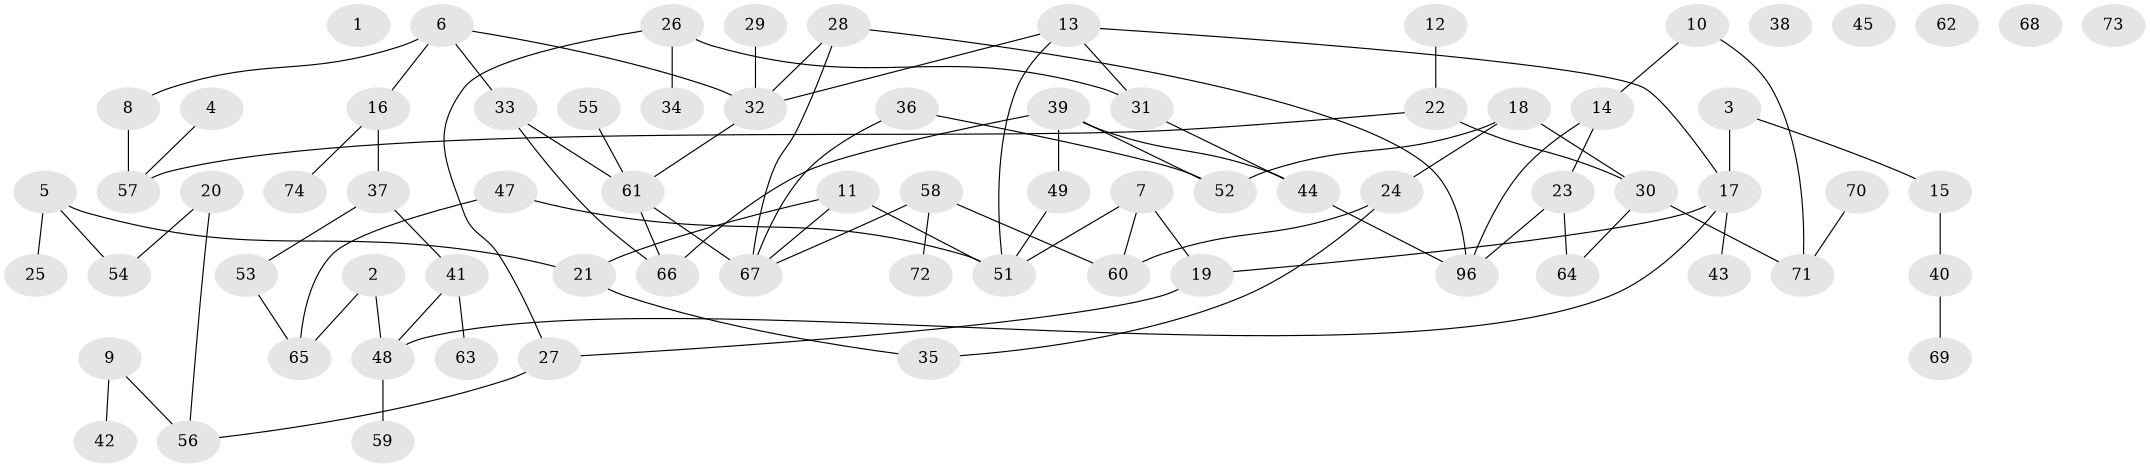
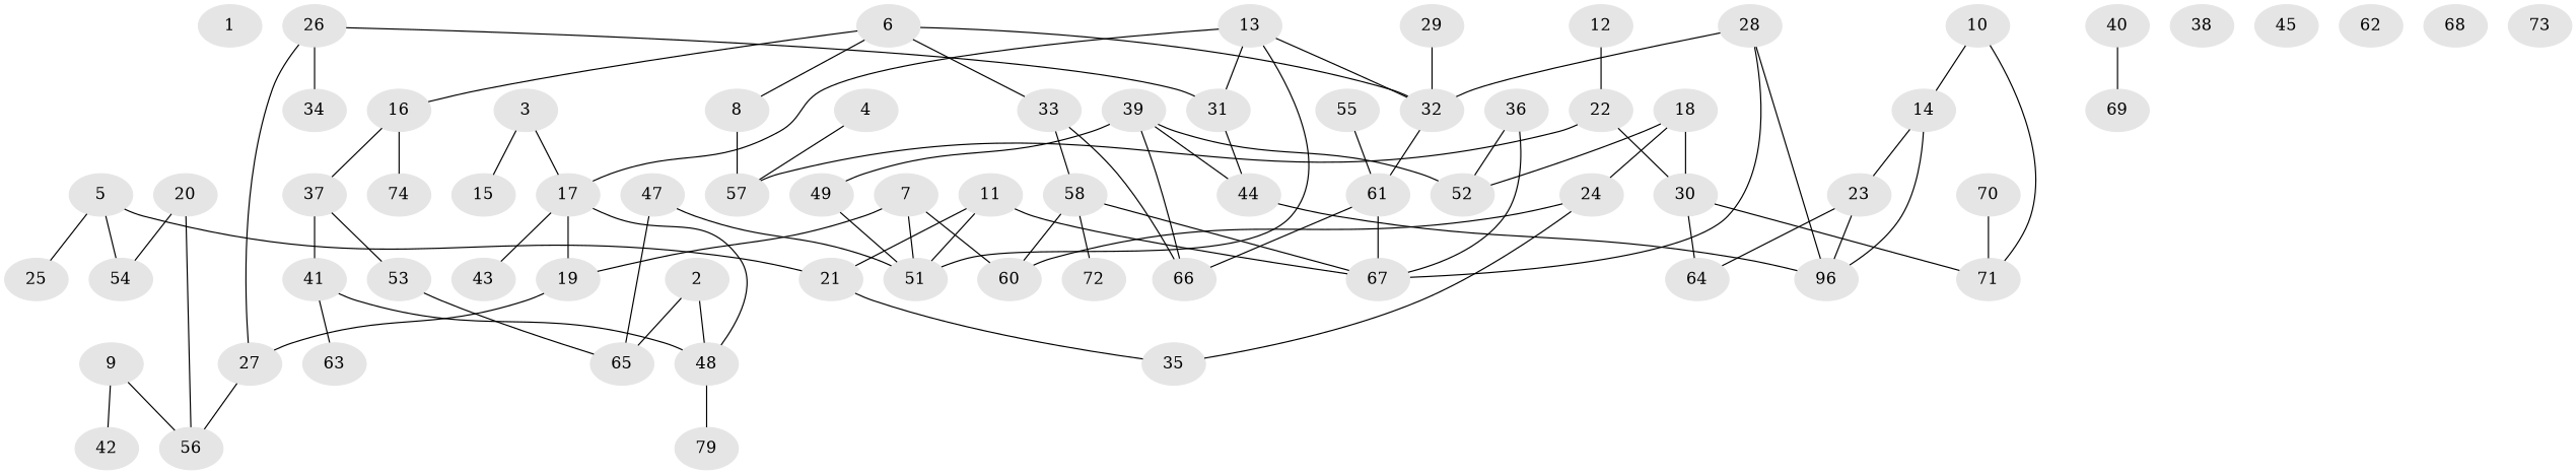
  graph {
    node [color=gray90 style=filled]
    1
    2
    48
    65
-   59
+   59 [label=79]
    3
    15
    17
    40
    19
    43
    4
    57
    5
    21
    25
    54
    35
    6
    8
    16
    32
    33
    37
    74
    61
    58
    66
    7
    51
    60
    27
    9
    42
    56
    10
    14
    71
    23
    n40 [label=96]
    11
    67
    55
    12
    22
    30
    13
    31
    44
    64
    69
    41
    53
    18
    24
    52
    20
    26
    34
    28
    29
    72
    36
    63
    38
    39
    49
    45
    47
    62
    68
    70
    73
    2 -- 48
    2 -- 65
    48 -- 59
    3 -- 15
    3 -- 17
-   15 -- 40
    17 -- 48
    17 -- 19
    17 -- 43
    40 -- 69
    19 -- 27
    4 -- 57
    5 -- 21
    5 -- 25
    5 -- 54
    21 -- 35
    6 -- 8
    6 -- 16
    6 -- 32
    6 -- 33
    8 -- 57
    16 -- 37
    16 -- 74
    32 -- 61
-   33 -- 61
+   33 -- 58
    33 -- 66
    37 -- 41
    37 -- 53
    61 -- 66
    61 -- 67
    58 -- 60
    58 -- 67
    58 -- 72
    7 -- 19
    7 -- 51
    7 -- 60
    27 -- 56
    9 -- 42
    9 -- 56
    10 -- 14
    10 -- 71
    14 -- 23
    14 -- n40
    23 -- n40
    23 -- 64
    11 -- 21
    11 -- 51
    11 -- 67
    55 -- 61
    12 -- 22
    22 -- 57
    22 -- 30
    30 -- 71
    30 -- 64
    13 -- 17
    13 -- 32
    13 -- 51
    13 -- 31
    31 -- 44
    44 -- n40
    41 -- 48
    41 -- 63
    53 -- 65
    18 -- 30
    18 -- 24
    18 -- 52
    24 -- 35
    24 -- 60
    20 -- 54
    20 -- 56
    26 -- 27
    26 -- 31
    26 -- 34
    28 -- 32
    28 -- n40
    28 -- 67
    29 -- 32
    36 -- 67
    36 -- 52
    39 -- 66
    39 -- 44
    39 -- 52
    39 -- 49
    49 -- 51
    47 -- 65
    47 -- 51
    70 -- 71
  }
